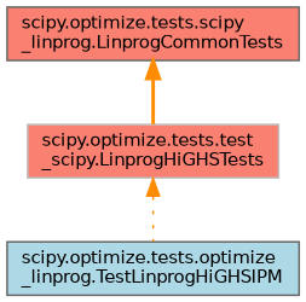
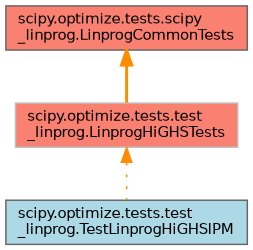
  digraph {
    fontname="DejaVu Sans"
    node [color=gray40 fillcolor=salmon fontname="DejaVu Sans" fontsize=10 shape=box style=filled]
    edge [color=darkorange dir=back fontname="DejaVu Sans" fontsize=10 labelfontname=Helvetica labelfontsize=10]
-   n1 [fillcolor=lightblue fontcolor=black height=0.2 label="scipy.optimize.tests.optimize\l_linprog.TestLinprogHiGHSIPM" width=0.4]
-   n2 [color=grey75 height=0.2 label="scipy.optimize.tests.test\l_scipy.LinprogHiGHSTests" width=0.4]
+   n1 [fillcolor=lightblue fontcolor=black height=0.2 label="scipy.optimize.tests.test\l_linprog.TestLinprogHiGHSIPM" width=0.4]
+   n2 [color=grey75 height=0.2 label="scipy.optimize.tests.test\l_linprog.LinprogHiGHSTests" width=0.4]
    n3 [height=0.2 label="scipy.optimize.tests.scipy\l_linprog.LinprogCommonTests" width=0.4]
    n2 -> n1 [style=dotted]
    n3 -> n2 [style=bold]
  }
